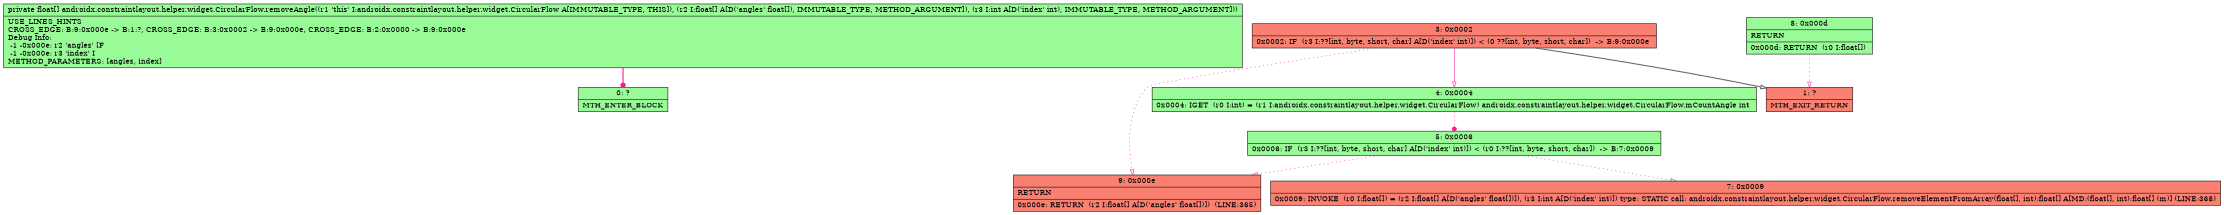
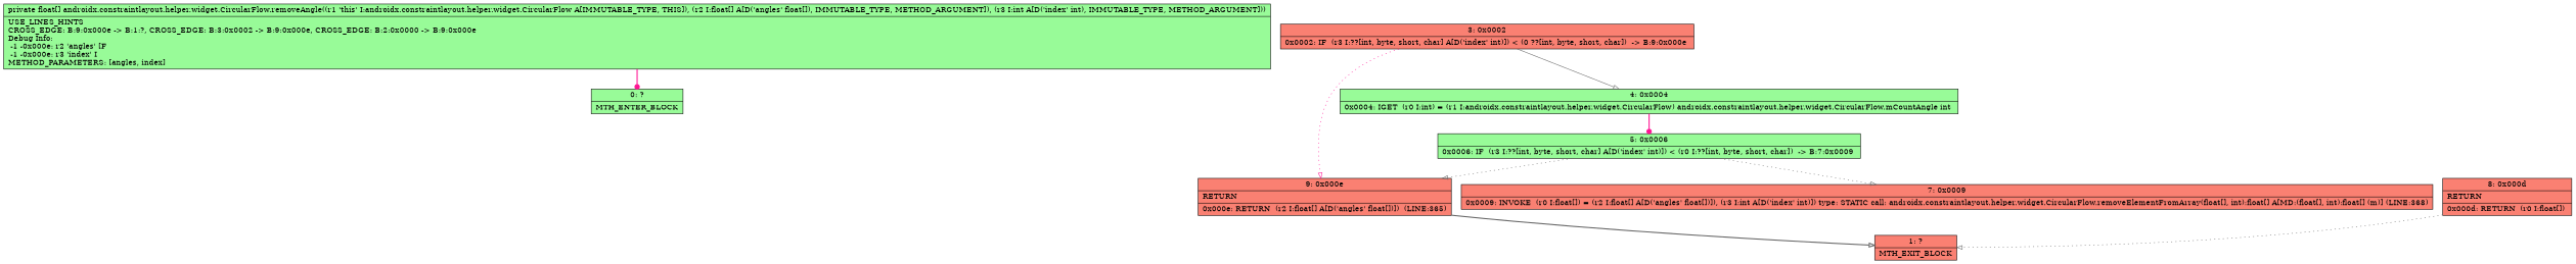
  digraph {
    node [fillcolor=palegreen shape=record style=filled]
    edge [arrowhead=onormal color=deeppink style=dotted]
    n1 [label="{0\:\ ?|MTH_ENTER_BLOCK\l}"]
    n2 [fillcolor=salmon label="{3\:\ 0x0002|0x0002: IF  (r3 I:??[int, byte, short, char] A[D('index' int)]) \< (0 ??[int, byte, short, char])  \-\> B:9:0x000e \l}"]
    n3 [fillcolor=salmon label="{9\:\ 0x000e|RETURN\l|0x000e: RETURN  (r2 I:float[] A[D('angles' float[])])  (LINE:365)\l}"]
    n4 [label="{4\:\ 0x0004|0x0004: IGET  (r0 I:int) = (r1 I:androidx.constraintlayout.helper.widget.CircularFlow) androidx.constraintlayout.helper.widget.CircularFlow.mCountAngle int \l}"]
-   n5 [fillcolor=salmon label="{1\:\ ?|MTH_EXIT_RETURN\l}"]
+   n5 [fillcolor=salmon label="{1\:\ ?|MTH_EXIT_BLOCK\l}"]
    n6 [label="{5\:\ 0x0006|0x0006: IF  (r3 I:??[int, byte, short, char] A[D('index' int)]) \< (r0 I:??[int, byte, short, char])  \-\> B:7:0x0009 \l}"]
    n7 [fillcolor=salmon label="{7\:\ 0x0009|0x0009: INVOKE  (r0 I:float[]) = (r2 I:float[] A[D('angles' float[])]), (r3 I:int A[D('index' int)]) type: STATIC call: androidx.constraintlayout.helper.widget.CircularFlow.removeElementFromArray(float[], int):float[] A[MD:(float[], int):float[] (m)] (LINE:368)\l}"]
-   n8 [label="{8\:\ 0x000d|RETURN\l|0x000d: RETURN  (r0 I:float[]) \l}"]
+   n8 [fillcolor=salmon label="{8\:\ 0x000d|RETURN\l|0x000d: RETURN  (r0 I:float[]) \l}"]
    n9 [label="{private float[] androidx.constraintlayout.helper.widget.CircularFlow.removeAngle((r1 'this' I:androidx.constraintlayout.helper.widget.CircularFlow A[IMMUTABLE_TYPE, THIS]), (r2 I:float[] A[D('angles' float[]), IMMUTABLE_TYPE, METHOD_ARGUMENT]), (r3 I:int A[D('index' int), IMMUTABLE_TYPE, METHOD_ARGUMENT]))  | USE_LINES_HINTS\lCROSS_EDGE: B:9:0x000e \-\> B:1:?, CROSS_EDGE: B:3:0x0002 \-\> B:9:0x000e, CROSS_EDGE: B:2:0x0000 \-\> B:9:0x000e\lDebug Info:\l  \-1 \-0x000e: r2 'angles' [F\l  \-1 \-0x000e: r3 'index' I\lMETHOD_PARAMETERS: [angles, index]\l}"]
    n2 -> n3
-   n2 -> n4 [style=solid]
-   n2 -> n5 [color=gray40 style=bold]
-   n4 -> n6 [arrowhead=dot]
-   n6 -> n3
+   n2 -> n4 [color=gray40 style=solid]
+   n3 -> n5 [color=gray40 style=bold]
+   n4 -> n6 [arrowhead=dot style=bold]
+   n6 -> n3 [color=gray40]
    n6 -> n7 [color=gray40]
-   n8 -> n5
+   n8 -> n5 [color=gray40]
    n9 -> n1 [arrowhead=dot style=bold]
  }
